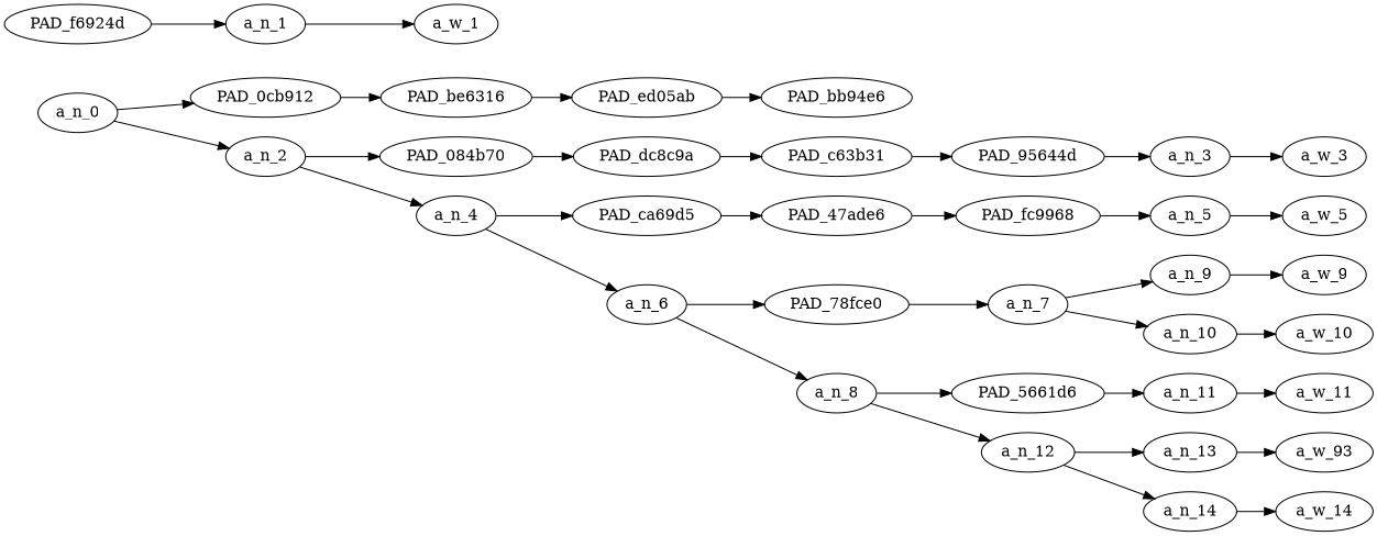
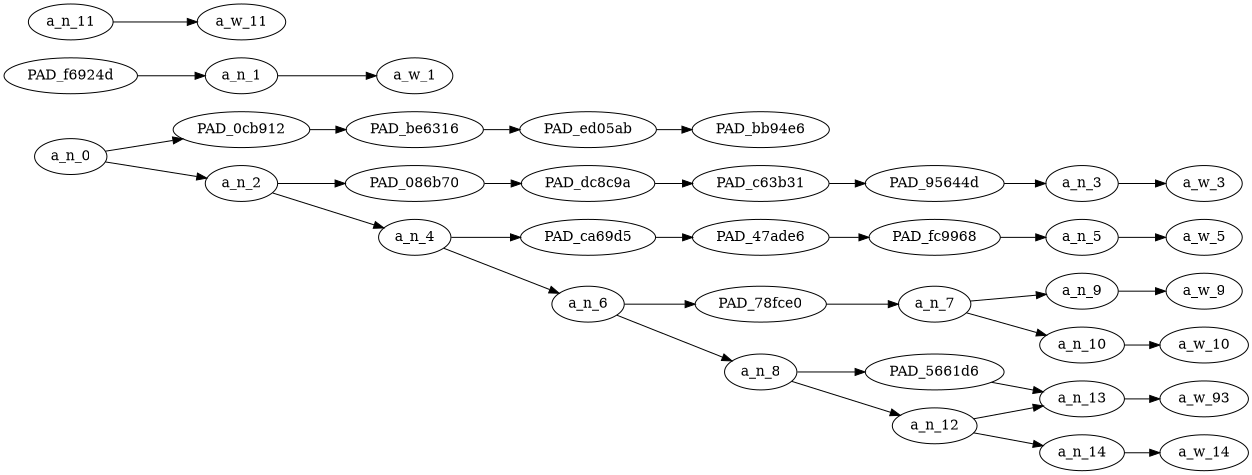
  strict digraph {
    rankdir=LR
    node [div_dir=1 index=0 level=1 text_span="[0]" value=0.09637617]
    a_n_0 [level=7 text_span="[0, 1, 2, 3, 4, 5, 6, 7]" value=1.00000000]
    PAD_0cb912 [div_dir=-1 level=6]
    a_n_2 [index=1 level=6 text_span="[1, 2, 3, 4, 5, 6, 7]" value=0.90302595]
    PAD_be6316 [div_dir=-1 level=5]
-   PAD_084b70 [div_dir=-1 index=1 level=5 text_span="[1]" value=0.11463458]
+   PAD_084b70 [div_dir=-1 index=1 level=5 text_span="[1]" value=0.11463458 label=PAD_086b70]
    a_n_4 [index=2 level=5 text_span="[2, 3, 4, 5, 6, 7]" value=0.78769457]
    PAD_ed05ab [div_dir=-1 level=4]
    PAD_dc8c9a [div_dir=-1 index=1 level=4 text_span="[1]" value=0.11463458]
    PAD_ca69d5 [index=2 level=4 text_span="[2]" value=0.09363020]
    a_n_6 [index=3 level=4 text_span="[3, 4, 5, 6, 7]" value=0.69329468]
    PAD_bb94e6 [div_dir=-1 level=3]
    PAD_f6924d [div_dir=-1 level=2]
    a_n_1 [div_dir=-1]
    a_w_1 [div_dir=0 level=0 value=they]
    PAD_c63b31 [div_dir=-1 index=1 level=3 text_span="[1]" value=0.11463458]
    n16 [index=2 label=PAD_47ade6 level=3 text_span="[2]" value=0.09363020]
    PAD_78fce0 [index=3 level=3 text_span="[3, 4]" value=0.20320551]
    a_n_8 [index=4 level=3 text_span="[5, 6, 7]" value=0.48961031]
    PAD_95644d [div_dir=-1 index=1 level=2 text_span="[1]" value=0.11463458]
    a_n_3 [div_dir=-1 index=1 text_span="[1]" value=0.11463458]
    a_w_3 [div_dir=0 index=1 level=0 text_span="[1]" value=fell]
    PAD_fc9968 [index=2 level=2 text_span="[2]" value=0.09363020]
    a_n_7 [index=3 level=2 text_span="[3, 4]" value=0.20320551]
    PAD_5661d6 [index=4 level=2 text_span="[5]" value=0.08375679]
    a_n_12 [index=5 level=2 text_span="[6, 7]" value=0.40547020]
    a_n_5 [index=2 text_span="[2]" value=0.09363020]
    a_w_5 [div_dir=0 index=2 level=0 text_span="[2]" value=for]
    a_n_9 [index=3 text_span="[3]" value=0.08940070]
    a_n_10 [div_dir=-1 index=4 text_span="[4]" value=0.11351686]
    a_n_11 [index=5 text_span="[5]" value=0.08375679]
    a_n_13 [div_dir=-1 index=6 text_span="[6]" value=0.12775595]
    a_n_14 [index=7 text_span="[7]" value=0.27751250]
    a_w_9 [div_dir=0 index=3 level=0 text_span="[3]" value=the]
    a_w_10 [div_dir=0 index=4 level=0 text_span="[4]" value=women]
    a_w_11 [div_dir=0 index=5 level=0 text_span="[5]" value=in]
    n36 [div_dir=0 index=6 label=a_w_93 level=0 text_span="[6]" value=charge]
    a_w_14 [div_dir=0 index=7 level=0 text_span="[7]" value=meme]
    a_n_0 -> PAD_0cb912
    a_n_0 -> a_n_2
    PAD_0cb912 -> PAD_be6316
    a_n_2 -> PAD_084b70
    a_n_2 -> a_n_4
    PAD_be6316 -> PAD_ed05ab
    PAD_084b70 -> PAD_dc8c9a
    a_n_4 -> PAD_ca69d5
    a_n_4 -> a_n_6
    PAD_ed05ab -> PAD_bb94e6
    PAD_dc8c9a -> PAD_c63b31
    PAD_ca69d5 -> n16
    a_n_6 -> PAD_78fce0
    a_n_6 -> a_n_8
    PAD_f6924d -> a_n_1
    a_n_1 -> a_w_1
    PAD_c63b31 -> PAD_95644d
    n16 -> PAD_fc9968
    PAD_78fce0 -> a_n_7
    a_n_8 -> PAD_5661d6
    a_n_8 -> a_n_12
    PAD_95644d -> a_n_3
    a_n_3 -> a_w_3
    PAD_fc9968 -> a_n_5
    a_n_7 -> a_n_9
    a_n_7 -> a_n_10
-   PAD_5661d6 -> a_n_11
+   PAD_5661d6 -> a_n_13
    a_n_12 -> a_n_13
    a_n_12 -> a_n_14
    a_n_5 -> a_w_5
    a_n_9 -> a_w_9
    a_n_10 -> a_w_10
    a_n_11 -> a_w_11
    a_n_13 -> n36
    a_n_14 -> a_w_14
  }
